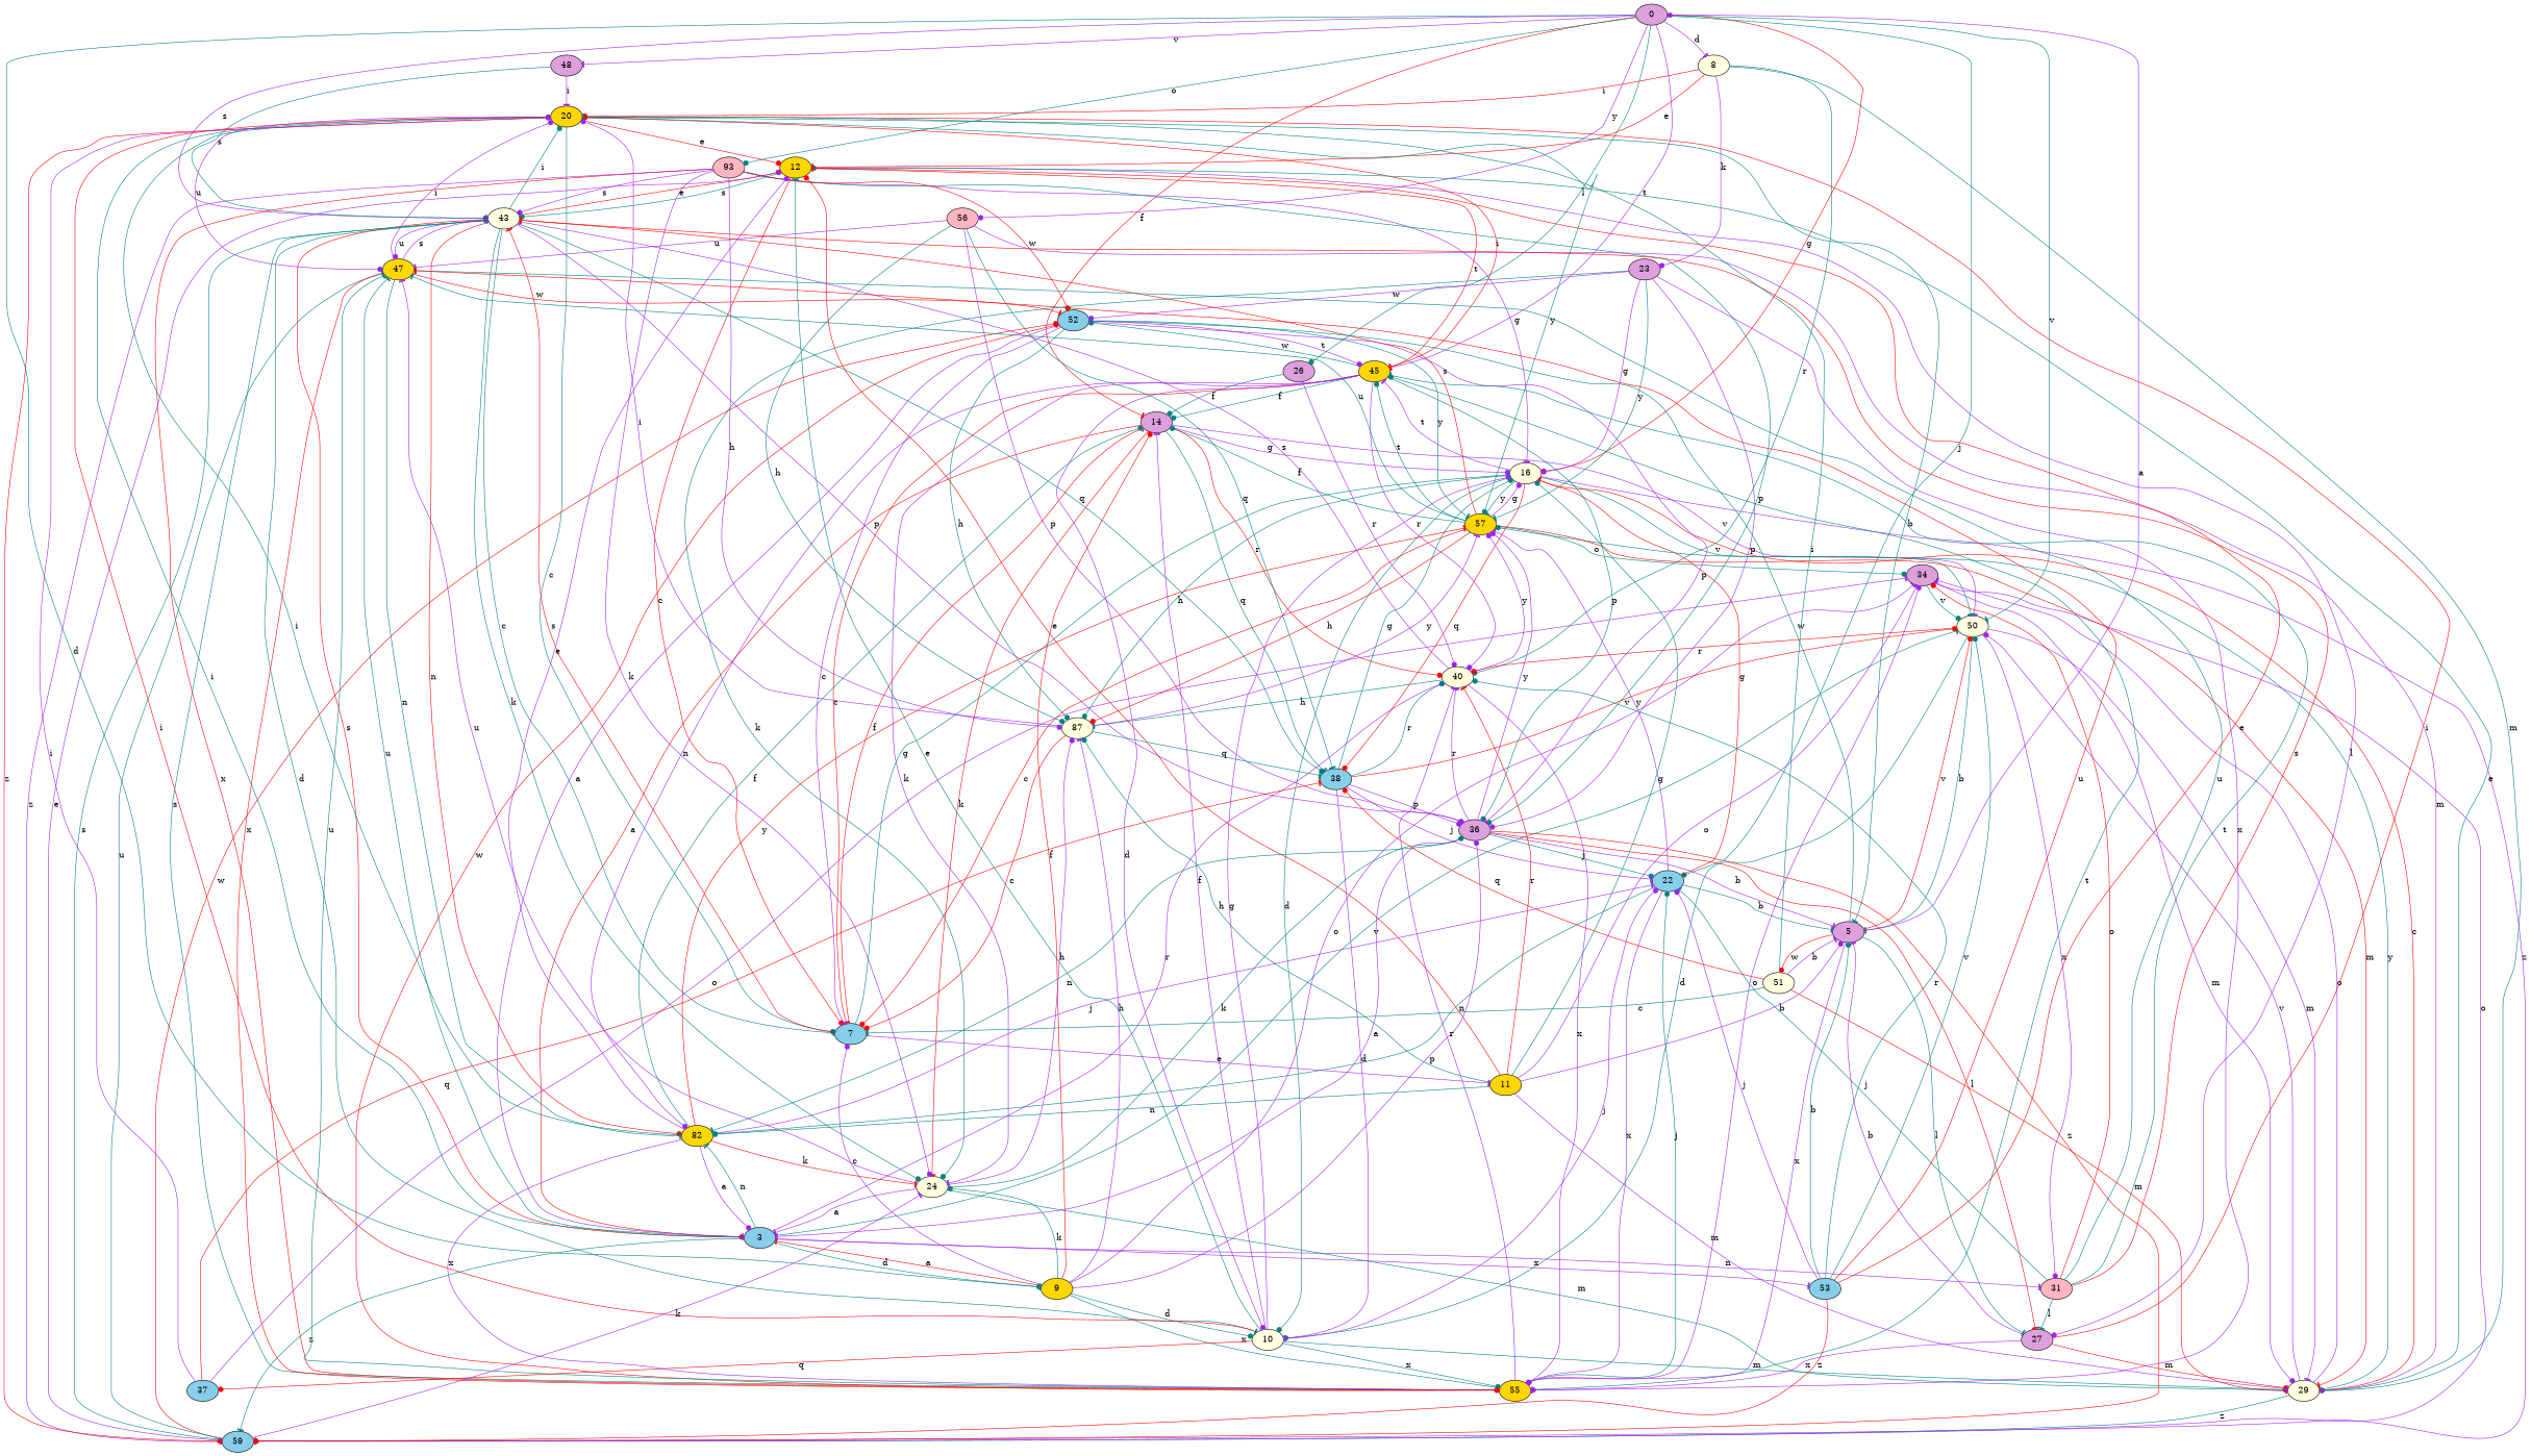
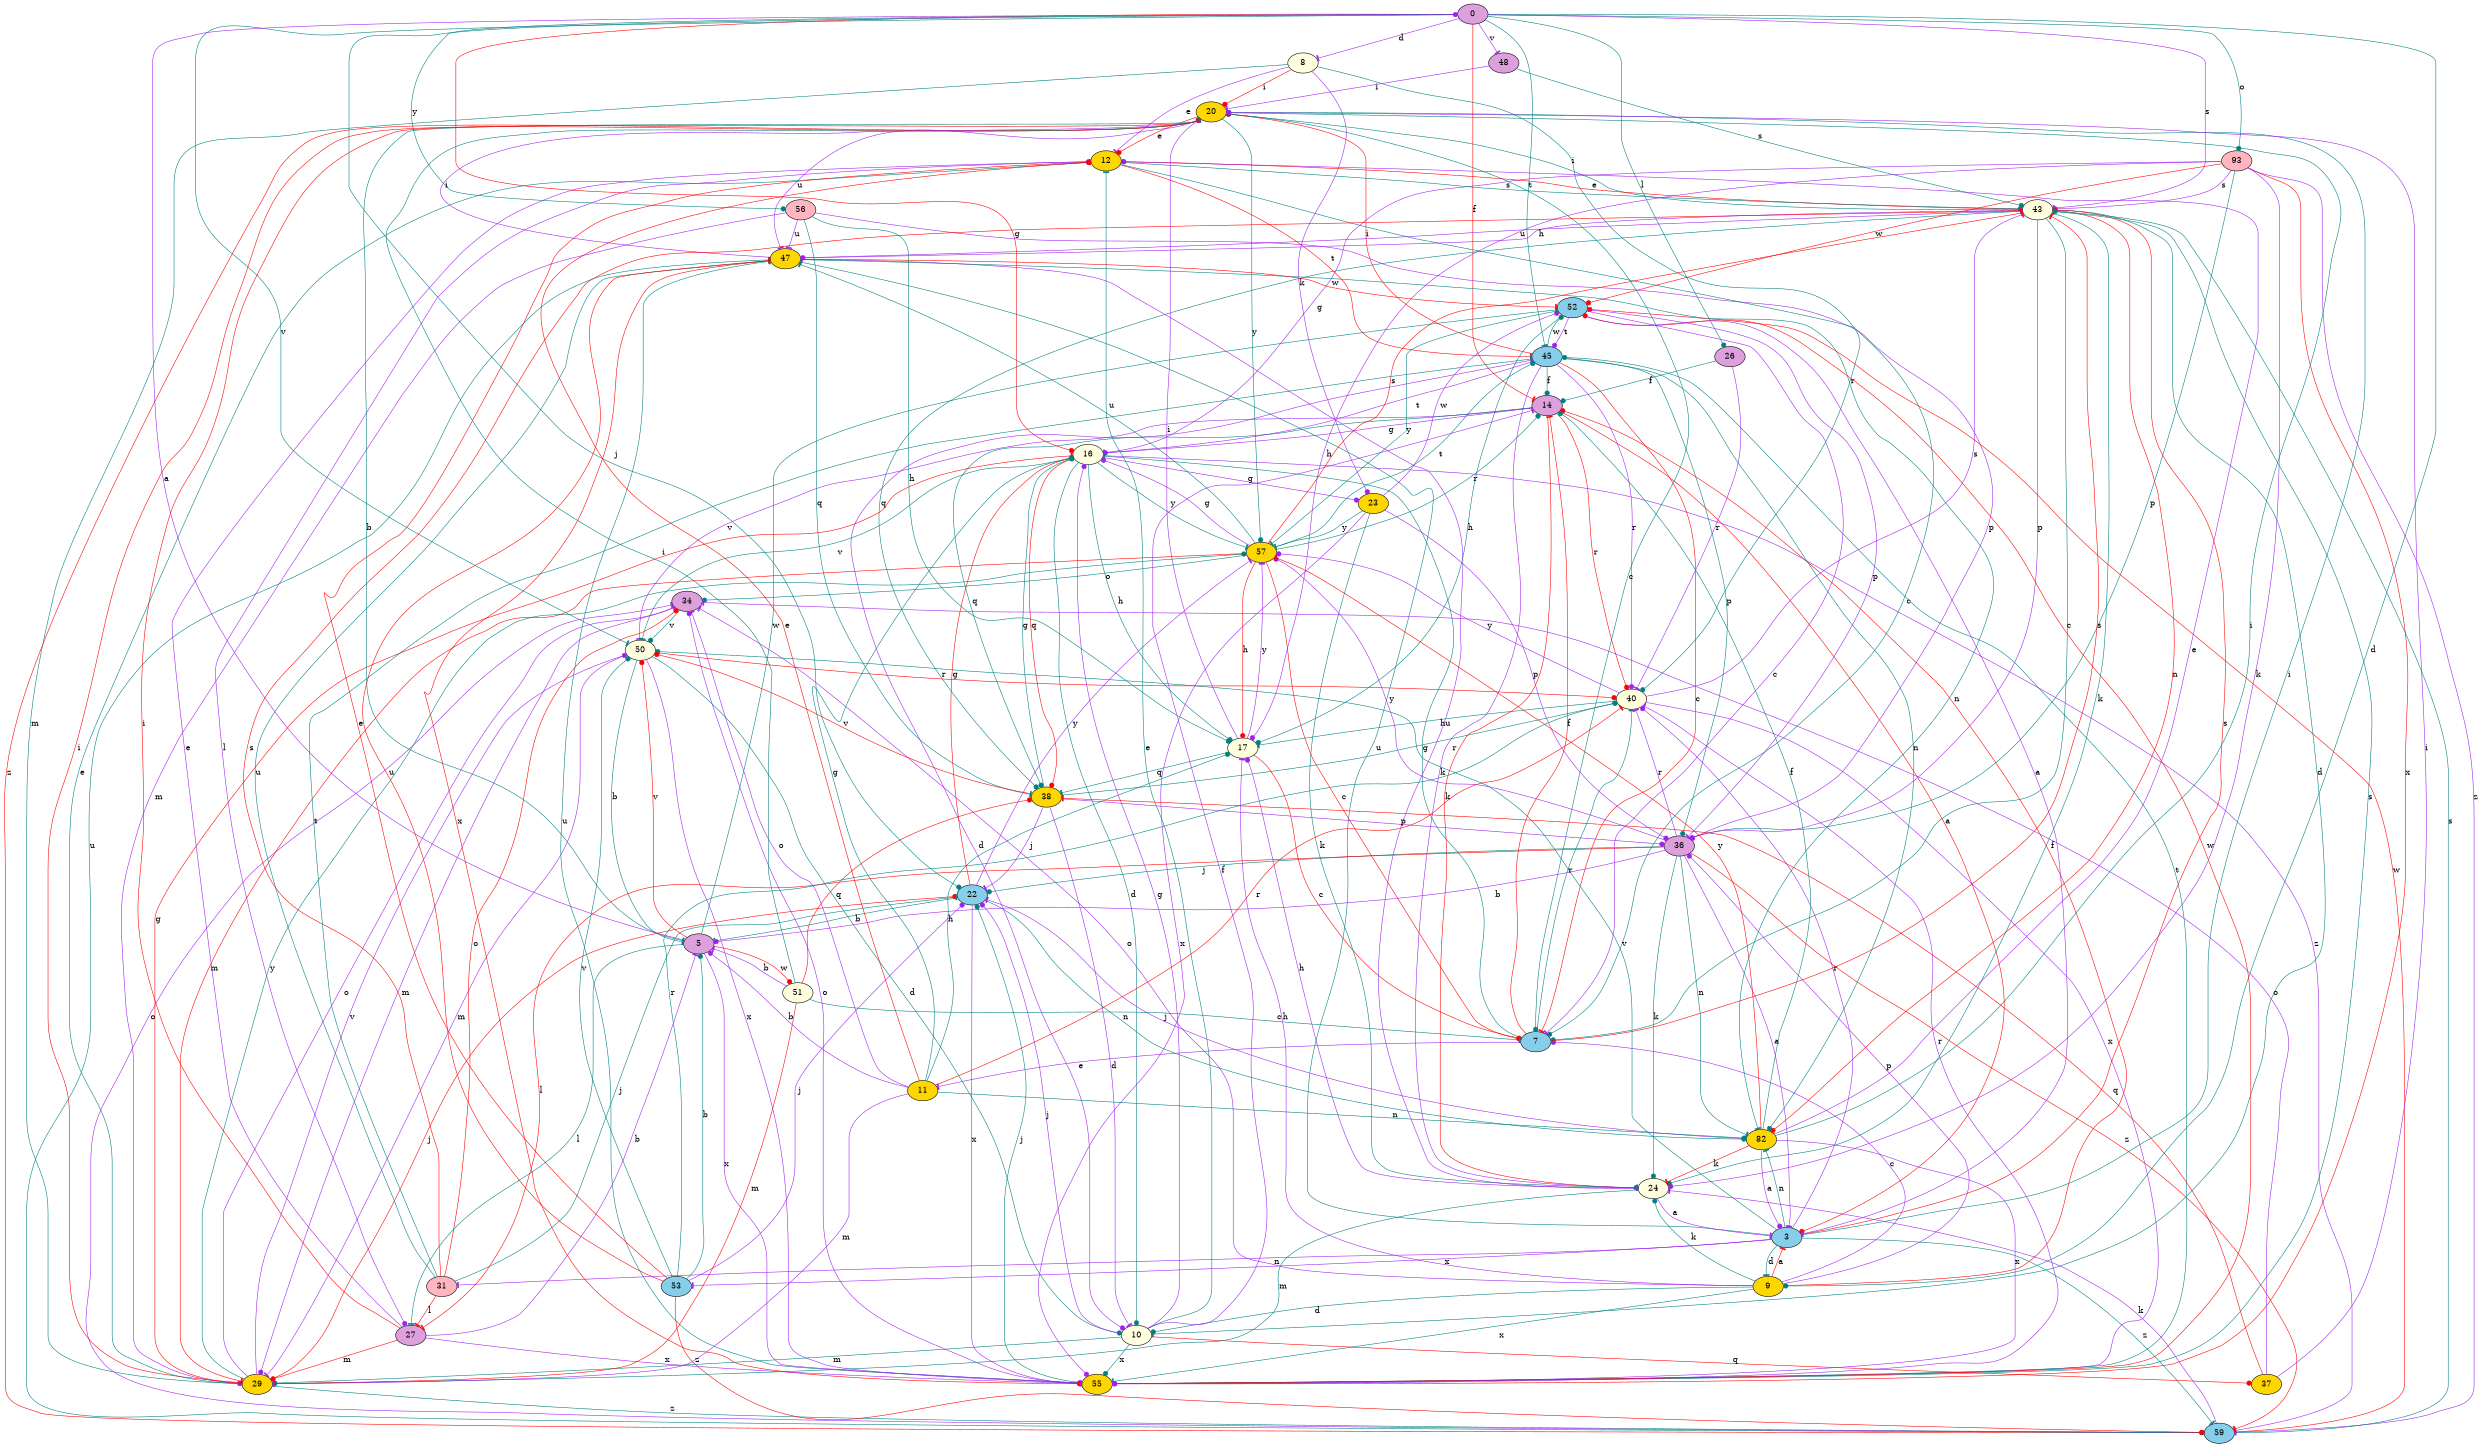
  strict digraph {
    node [fillcolor=gold style=filled]
    edge [arrowhead=dot color=teal]
    0 [fillcolor=plum]
    8 [fillcolor=lightyellow]
    9
    14 [fillcolor=plum]
    16 [fillcolor=lightyellow]
    22 [fillcolor=skyblue]
    26 [fillcolor=plum]
    n8 [fillcolor=lightpink label=93]
    43 [fillcolor=lightyellow]
-   45
+   45 [fillcolor=skyblue]
    48 [fillcolor=plum]
    50 [fillcolor=lightyellow]
    56 [fillcolor=lightpink]
    20
    40 [fillcolor=lightyellow]
    12
-   23 [fillcolor=plum]
-   29 [fillcolor=lightyellow]
+   23
+   29
    3 [fillcolor=skyblue]
    55
    7 [fillcolor=skyblue]
    10 [fillcolor=lightyellow]
-   17 [fillcolor=lightyellow label=87]
+   17 [fillcolor=lightyellow]
    24 [fillcolor=lightyellow]
    34 [fillcolor=plum]
    36 [fillcolor=plum]
-   38 [fillcolor=skyblue]
+   38
    59 [fillcolor=skyblue]
    57
    n30 [label=82]
    5 [fillcolor=plum]
    52 [fillcolor=skyblue]
    47
    31 [fillcolor=lightpink]
    53 [fillcolor=skyblue]
    27 [fillcolor=plum]
    51 [fillcolor=lightyellow]
    11
-   37 [fillcolor=skyblue]
+   37
    0 -> 8 [arrowhead=tee color=purple label=d]
    0 -> 9 [label=d]
    0 -> 14 [arrowhead=tee color=red label=f]
    0 -> 16 [color=red label=g]
    0 -> 22 [label=j]
    0 -> 26 [label=l]
    0 -> n8 [label=o]
    0 -> 43 [arrowhead=tee color=purple label=s]
-   0 -> 45 [arrowhead=tee color=purple label=t]
+   0 -> 45 [arrowhead=tee label=t]
    0 -> 48 [arrowhead=tee color=purple label=v]
    0 -> 50 [arrowhead=tee label=v]
-   0 -> 56 [color=purple label=y]
+   0 -> 56 [label=y]
    8 -> 20 [color=red label=i]
    8 -> 40 [label=r]
-   8 -> 12 [arrowhead=tee color=red label=e]
+   8 -> 12 [arrowhead=tee color=purple label=e]
    8 -> 23 [color=purple label=k]
    8 -> 29 [label=m]
    9 -> 14 [color=red label=f]
    9 -> 3 [arrowhead=tee color=red label=a]
    9 -> 55 [arrowhead=tee label=x]
    9 -> 7 [color=purple label=c]
    9 -> 10 [label=d]
    9 -> 17 [arrowhead=tee color=purple label=h]
    9 -> 24 [label=k]
    9 -> 34 [arrowhead=tee color=purple label=o]
    9 -> 36 [color=purple label=p]
    14 -> 16 [color=purple label=g]
    14 -> 50 [arrowhead=tee color=purple label=v]
    14 -> 40 [color=red label=r]
    14 -> 3 [color=red label=a]
    14 -> 24 [arrowhead=tee color=red label=k]
-   14 -> 38 [arrowhead=tee label=q]
+   14 -> 38 [label=q]
    16 -> 45 [arrowhead=tee color=purple label=t]
    16 -> 50 [arrowhead=tee label=v]
    16 -> 10 [label=d]
    16 -> 17 [label=h]
    16 -> 38 [color=red label=q]
    16 -> 59 [arrowhead=tee color=purple label=z]
    16 -> 57 [arrowhead=tee label=y]
    22 -> 16 [arrowhead=tee color=red label=g]
    22 -> 55 [color=purple label=x]
    22 -> 57 [arrowhead=tee color=purple label=y]
    22 -> n30 [label=n]
    22 -> 5 [arrowhead=tee label=b]
    26 -> 14 [label=f]
-   26 -> 40 [color=purple label=r]
+   26 -> 40 [arrowhead=tee color=purple label=r]
    n8 -> 16 [arrowhead=tee color=purple label=g]
    n8 -> 43 [color=purple label=s]
    n8 -> 55 [color=red label=x]
    n8 -> 17 [color=purple label=h]
    n8 -> 24 [color=purple label=k]
    n8 -> 36 [label=p]
    n8 -> 59 [arrowhead=tee color=purple label=z]
    n8 -> 52 [color=red label=w]
    43 -> 20 [label=i]
    43 -> 12 [color=red label=e]
-   43 -> 7 [arrowhead=tee label=c]
+   43 -> 7 [label=c]
    43 -> 10 [arrowhead=tee label=d]
    43 -> 24 [label=k]
    43 -> 36 [color=purple label=p]
    43 -> 38 [label=q]
    43 -> n30 [color=red label=n]
    43 -> 47 [color=purple label=u]
    45 -> 14 [label=f]
    45 -> 20 [color=red label=i]
    45 -> 40 [color=purple label=r]
    45 -> 7 [arrowhead=tee color=red label=c]
    45 -> 10 [color=purple label=d]
    45 -> 24 [arrowhead=tee color=purple label=k]
    45 -> 36 [label=p]
-   45 -> n30 [color=purple label=n]
+   45 -> n30 [label=n]
    45 -> 52 [label=w]
    48 -> 43 [label=s]
    48 -> 20 [arrowhead=tee color=purple label=i]
    50 -> 40 [color=red label=r]
    50 -> 29 [arrowhead=tee color=purple label=m]
-   50 -> 31 [color=purple label=x]
+   50 -> 55 [color=purple label=x]
    50 -> 10 [label=d]
    50 -> 5 [arrowhead=tee label=b]
    56 -> 29 [color=purple label=m]
    56 -> 17 [label=h]
    56 -> 36 [color=purple label=p]
    56 -> 38 [arrowhead=tee label=q]
    56 -> 47 [arrowhead=tee color=purple label=u]
    20 -> 12 [color=red label=e]
    20 -> 7 [label=c]
    20 -> 59 [color=red label=z]
    20 -> 57 [label=y]
    20 -> 5 [arrowhead=tee label=b]
-   20 -> 47 [color=purple label=u]
+   20 -> 47 [arrowhead=tee color=purple label=u]
    40 -> 43 [arrowhead=tee color=purple label=s]
    40 -> 55 [color=purple label=x]
    40 -> 17 [arrowhead=tee label=h]
    40 -> 57 [color=purple label=y]
    12 -> 43 [label=s]
    12 -> 45 [arrowhead=tee color=red label=t]
-   12 -> 7 [color=red label=c]
+   12 -> 7 [label=c]
    12 -> 27 [color=purple label=l]
-   23 -> 16 [color=purple label=g]
+   16 -> 23 [color=purple label=g]
    23 -> 55 [color=purple label=x]
    23 -> 24 [label=k]
    23 -> 36 [color=purple label=p]
    23 -> 57 [arrowhead=tee label=y]
    23 -> 52 [color=purple label=w]
-   29 -> 16 [arrowhead=tee color=red label=c]
+   29 -> 16 [arrowhead=tee color=red label=g]
+   29 -> 22 [color=red label=j]
    29 -> 50 [color=purple label=v]
    29 -> 12 [label=e]
    29 -> 34 [arrowhead=tee color=purple label=o]
    29 -> 59 [label=z]
    29 -> 57 [label=y]
    3 -> 9 [arrowhead=tee label=d]
    3 -> 43 [color=red label=s]
-   3 -> 50 [arrowhead=tee label=v]
+   3 -> 50 [label=v]
    3 -> 20 [label=i]
    3 -> 40 [color=purple label=r]
    3 -> 59 [arrowhead=tee label=z]
    3 -> n30 [arrowhead=tee label=n]
    3 -> 47 [arrowhead=tee label=u]
    3 -> 31 [arrowhead=tee color=purple label=n]
    3 -> 53 [arrowhead=tee color=purple label=x]
    55 -> 22 [label=j]
    55 -> 43 [arrowhead=tee label=s]
    55 -> 45 [label=t]
    55 -> 40 [arrowhead=tee color=purple label=r]
    55 -> 34 [color=purple label=o]
    55 -> 52 [color=red label=w]
    55 -> 47 [arrowhead=tee label=u]
    7 -> 14 [arrowhead=tee color=red label=f]
    7 -> 16 [arrowhead=tee label=g]
    7 -> 43 [arrowhead=tee color=red label=s]
+   7 -> 40 [arrowhead=tee label=r]
    7 -> 11 [arrowhead=tee color=purple label=e]
    10 -> 14 [arrowhead=tee color=purple label=f]
    10 -> 16 [color=purple label=g]
    10 -> 22 [color=purple label=j]
-   10 -> 20 [color=red label=i]
+   29 -> 20 [color=red label=i]
    10 -> 12 [arrowhead=tee label=e]
    10 -> 29 [label=m]
    10 -> 55 [label=x]
    10 -> 37 [color=red label=q]
    17 -> 20 [color=purple label=i]
    17 -> 7 [color=red label=c]
    17 -> 38 [arrowhead=tee label=q]
    17 -> 57 [arrowhead=tee color=purple label=y]
    24 -> 29 [label=m]
    24 -> 3 [arrowhead=tee color=purple label=a]
    24 -> 17 [color=purple label=h]
    24 -> 47 [arrowhead=tee color=purple label=u]
    34 -> 50 [label=v]
    34 -> 29 [color=purple label=m]
    36 -> 22 [label=j]
    36 -> 40 [arrowhead=tee color=purple label=r]
    36 -> 3 [arrowhead=tee color=purple label=a]
-   24 -> 36 [label=k]
+   36 -> 24 [label=k]
    36 -> 59 [arrowhead=tee color=red label=z]
    36 -> 57 [color=purple label=y]
    36 -> n30 [arrowhead=tee label=n]
-   36 -> 5 [arrowhead=tee color=purple label=b]
+   36 -> 5 [color=purple label=b]
    36 -> 27 [arrowhead=tee color=red label=l]
    38 -> 16 [label=g]
    38 -> 22 [arrowhead=tee color=purple label=j]
    38 -> 50 [color=red label=v]
    38 -> 40 [label=r]
    38 -> 10 [arrowhead=tee color=purple label=d]
    38 -> 36 [color=purple label=p]
    59 -> 43 [label=s]
    59 -> 24 [arrowhead=tee color=purple label=k]
    59 -> 34 [arrowhead=tee color=purple label=o]
    59 -> 52 [color=red label=w]
    59 -> 47 [arrowhead=tee label=u]
-   57 -> 14 [label=f]
+   57 -> 14 [label=r]
    57 -> 16 [color=purple label=g]
    57 -> 43 [arrowhead=tee color=red label=s]
    57 -> 45 [label=t]
    57 -> 29 [arrowhead=tee color=red label=m]
    57 -> 7 [color=red label=c]
    57 -> 17 [color=red label=h]
    57 -> 34 [label=o]
    57 -> 47 [arrowhead=tee label=u]
    n30 -> 14 [label=f]
    n30 -> 22 [arrowhead=tee color=purple label=j]
    n30 -> 20 [label=i]
    n30 -> 12 [color=purple label=e]
    n30 -> 3 [color=purple label=a]
    n30 -> 55 [color=purple label=x]
    n30 -> 24 [arrowhead=tee color=red label=k]
    n30 -> 57 [arrowhead=tee color=red label=y]
    5 -> 0 [color=purple label=a]
    5 -> 50 [color=red label=v]
    5 -> 55 [color=purple label=x]
    5 -> 52 [arrowhead=tee label=w]
    5 -> 27 [arrowhead=tee label=l]
    5 -> 51 [color=red label=w]
    52 -> 45 [color=purple label=t]
    52 -> 3 [arrowhead=tee color=purple label=a]
    52 -> 7 [arrowhead=tee color=purple label=c]
    52 -> 17 [label=h]
    52 -> 36 [arrowhead=tee color=purple label=p]
    52 -> 57 [arrowhead=tee label=y]
-   47 -> 43 [arrowhead=tee color=purple label=s]
+   47 -> 43 [arrowhead=tee color=purple label=h]
    47 -> 20 [color=purple label=i]
    47 -> 55 [color=red label=x]
    47 -> n30 [arrowhead=tee label=n]
    47 -> 52 [arrowhead=tee color=red label=w]
    31 -> 22 [arrowhead=tee label=j]
    31 -> 43 [arrowhead=tee color=red label=s]
    31 -> 45 [arrowhead=tee label=t]
    31 -> 34 [color=red label=o]
    31 -> 47 [arrowhead=tee label=u]
-   31 -> 27 [arrowhead=tee label=l]
+   31 -> 27 [arrowhead=tee color=red label=l]
    53 -> 22 [color=purple label=j]
    53 -> 50 [label=v]
    53 -> 40 [label=r]
    53 -> 12 [arrowhead=tee color=red label=e]
    53 -> 59 [color=red label=z]
    53 -> 5 [label=b]
    53 -> 47 [arrowhead=tee color=red label=u]
    27 -> 20 [color=red label=i]
-   59 -> 12 [color=purple label=e]
+   27 -> 12 [color=purple label=e]
    27 -> 29 [color=red label=m]
    27 -> 55 [arrowhead=tee color=purple label=x]
    27 -> 5 [arrowhead=tee color=purple label=b]
    51 -> 20 [arrowhead=tee label=i]
    51 -> 29 [arrowhead=tee color=red label=m]
    51 -> 7 [arrowhead=tee label=c]
    51 -> 38 [color=red label=q]
    51 -> 5 [arrowhead=tee color=purple label=b]
    11 -> 16 [label=g]
    11 -> 40 [arrowhead=tee color=red label=r]
    11 -> 12 [color=red label=e]
    11 -> 29 [arrowhead=tee color=purple label=m]
    11 -> 17 [label=h]
    11 -> 34 [arrowhead=tee color=purple label=o]
    11 -> n30 [label=n]
    11 -> 5 [color=purple label=b]
    37 -> 20 [color=purple label=i]
    37 -> 34 [arrowhead=tee color=purple label=o]
    37 -> 38 [arrowhead=tee color=red label=q]
  }
